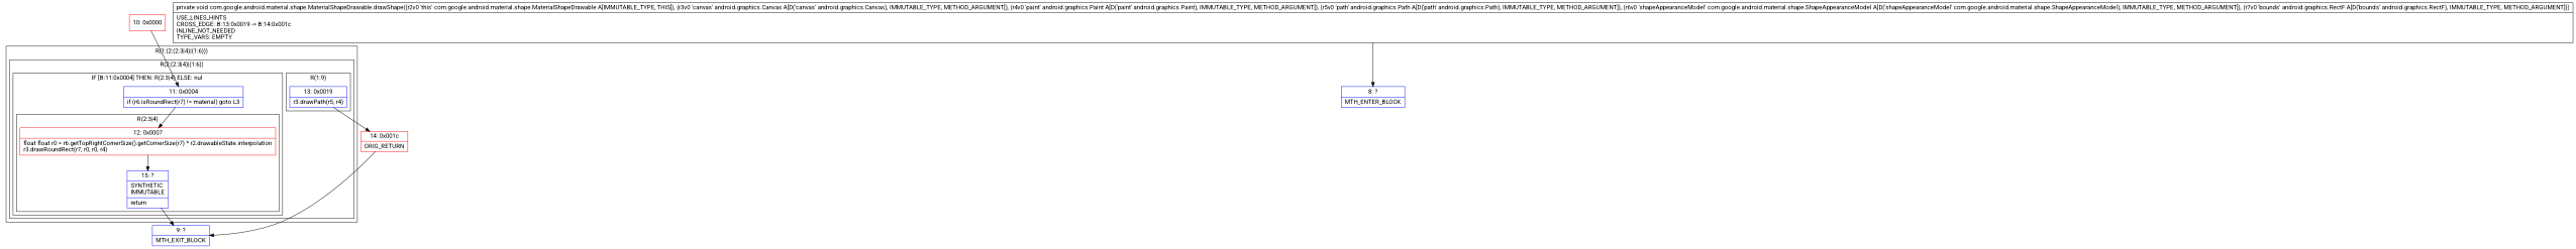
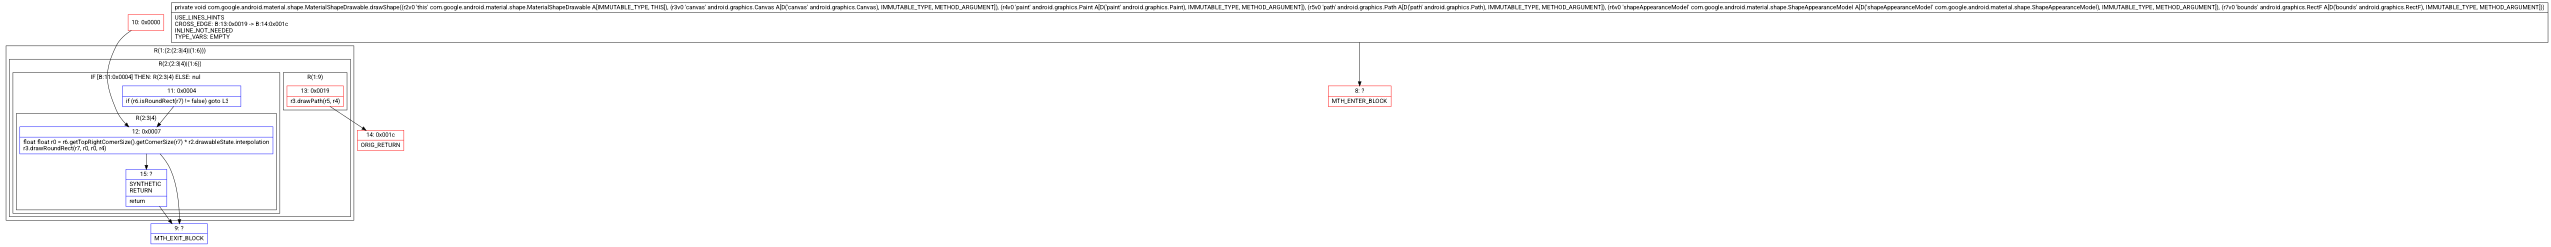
  digraph {
    fontname=Roboto
    node [color=blue fontname=Roboto shape=record]
    edge [fontname=Roboto]
-   n1 [color=red label="{12\:\ 0x0007|float float r0 = r6.getTopRightCornerSize().getCornerSize(r7) * r2.drawableState.interpolation\lr3.drawRoundRect(r7, r0, r0, r4)\l}"]
-   n2 [label="{15\:\ ?|SYNTHETIC\lIMMUTABLE\l|return\l}"]
-   n3 [label="{11\:\ 0x0004|if (r6.isRoundRect(r7) != material) goto L3\l}"]
-   n4 [label="{13\:\ 0x0019|r3.drawPath(r5, r4)\l}"]
+   n1 [label="{12\:\ 0x0007|float float r0 = r6.getTopRightCornerSize().getCornerSize(r7) * r2.drawableState.interpolation\lr3.drawRoundRect(r7, r0, r0, r4)\l}"]
+   n2 [label="{15\:\ ?|SYNTHETIC\lRETURN\l|return\l}"]
+   n3 [label="{11\:\ 0x0004|if (r6.isRoundRect(r7) != false) goto L3\l}"]
+   n4 [color=red label="{13\:\ 0x0019|r3.drawPath(r5, r4)\l}"]
    n5 [label="{9\:\ ?|MTH_EXIT_BLOCK\l}"]
    n6 [color=red label="{14\:\ 0x001c|ORIG_RETURN\l}"]
-   n7 [label="{8\:\ ?|MTH_ENTER_BLOCK\l}"]
+   n7 [color=red label="{8\:\ ?|MTH_ENTER_BLOCK\l}"]
    n8 [color=red label="{10\:\ 0x0000}"]
    n9 [label="{private void com.google.android.material.shape.MaterialShapeDrawable.drawShape((r2v0 'this' com.google.android.material.shape.MaterialShapeDrawable A[IMMUTABLE_TYPE, THIS]), (r3v0 'canvas' android.graphics.Canvas A[D('canvas' android.graphics.Canvas), IMMUTABLE_TYPE, METHOD_ARGUMENT]), (r4v0 'paint' android.graphics.Paint A[D('paint' android.graphics.Paint), IMMUTABLE_TYPE, METHOD_ARGUMENT]), (r5v0 'path' android.graphics.Path A[D('path' android.graphics.Path), IMMUTABLE_TYPE, METHOD_ARGUMENT]), (r6v0 'shapeAppearanceModel' com.google.android.material.shape.ShapeAppearanceModel A[D('shapeAppearanceModel' com.google.android.material.shape.ShapeAppearanceModel), IMMUTABLE_TYPE, METHOD_ARGUMENT]), (r7v0 'bounds' android.graphics.RectF A[D('bounds' android.graphics.RectF), IMMUTABLE_TYPE, METHOD_ARGUMENT]))  | USE_LINES_HINTS\lCROSS_EDGE: B:13:0x0019 \-\> B:14:0x001c\lINLINE_NOT_NEEDED\lTYPE_VARS: EMPTY\l}" color=""]
    subgraph cluster_1 {
      label="R(1:(2:(2:3|4)|(1:6)))"
      subgraph cluster_2 {
        label="R(2:(2:3|4)|(1:6))"
        subgraph cluster_3 {
          label="IF [B:11:0x0004] THEN: R(2:3|4) ELSE: null"
          n3
          subgraph cluster_4 {
            label="R(2:3|4)"
            n1
            n2
          }
        }
        subgraph cluster_5 {
          label="R(1:9)"
          n4
        }
      }
    }
    n1 -> n2
    n2 -> n5
    n3 -> n1
    n4 -> n6
-   n6 -> n5
-   n8 -> n3
+   n1 -> n5
+   n8 -> n1
    n9 -> n7
  }
